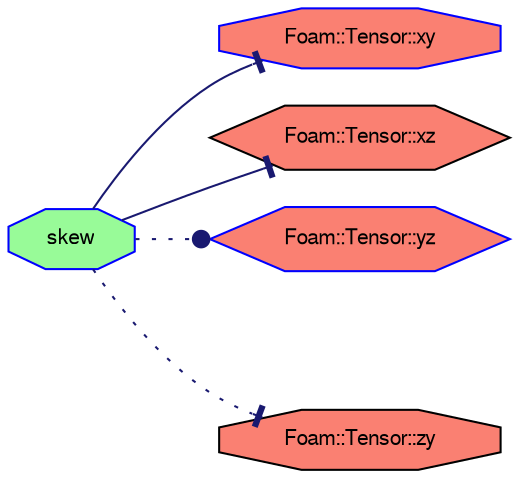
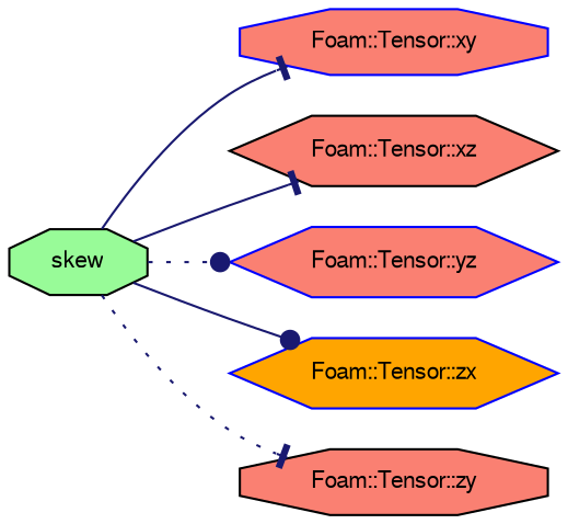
  digraph {
    rankdir=LR
    node [color=black fillcolor=salmon fontname=FreeSans fontsize=10 shape=octagon style=filled]
    edge [arrowhead=tee color=midnightblue fontname=FreeSans fontsize=10 labelfontname=FreeSans labelfontsize=10 style=solid]
-   n1 [color=blue fillcolor=palegreen fontcolor=black height=0.2 label=skew width=0.4]
+   n1 [fillcolor=palegreen fontcolor=black height=0.2 label=skew width=0.4]
    n2 [color=blue height=0.2 label="Foam::Tensor::xy" width=0.4]
    n3 [height=0.2 label="Foam::Tensor::xz" shape=hexagon width=0.4]
    n4 [color=blue height=0.2 label="Foam::Tensor::yz" shape=hexagon width=0.4]
+   n5 [color=blue fillcolor=orange height=0.2 label="Foam::Tensor::zx" shape=hexagon width=0.4]
    n6 [height=0.2 label="Foam::Tensor::zy" width=0.4]
    n1 -> n2
    n1 -> n3
    n1 -> n4 [arrowhead=dot style=dotted]
+   n1 -> n5 [arrowhead=dot]
    n1 -> n6 [style=dotted]
  }
